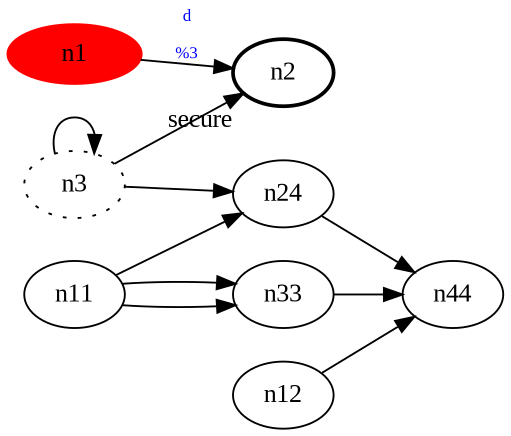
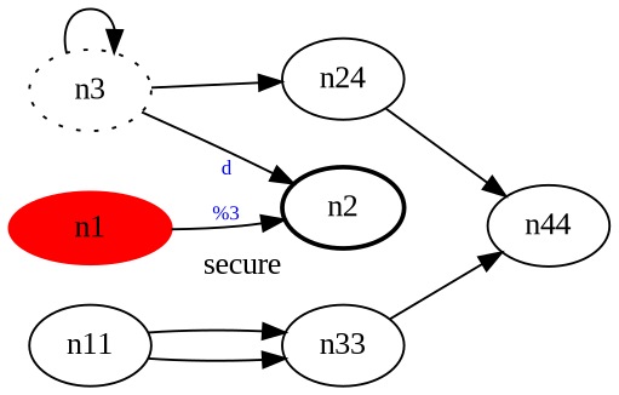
  digraph {
    fontcolor=blue
    fontname="Liberation Serif"
    rankdir=LR
    node [fontname="Liberation Serif"]
    edge [fontname="Liberation Serif"]
    n0 [fillcolor="#123456" label=n3 style=dotted]
    n2 [style=bold xlabel=secure]
    n22 [label=n24]
    n44
    n1 [color=red height=0 style=filled width=1]
    n11
    n33
-   n12
    n0 -> n0 [style="dashﾠed"]
    n0 -> n2 [style="dashﾠed"]
    n0 -> n22
    n22 -> n44
    n1 -> n2 [fontcolor=blue fontsize=9 label="d\n\l\G"]
-   n11 -> n22
    n11 -> n33
    n11 -> n33
    n33 -> n44
-   n12 -> n44
  }
